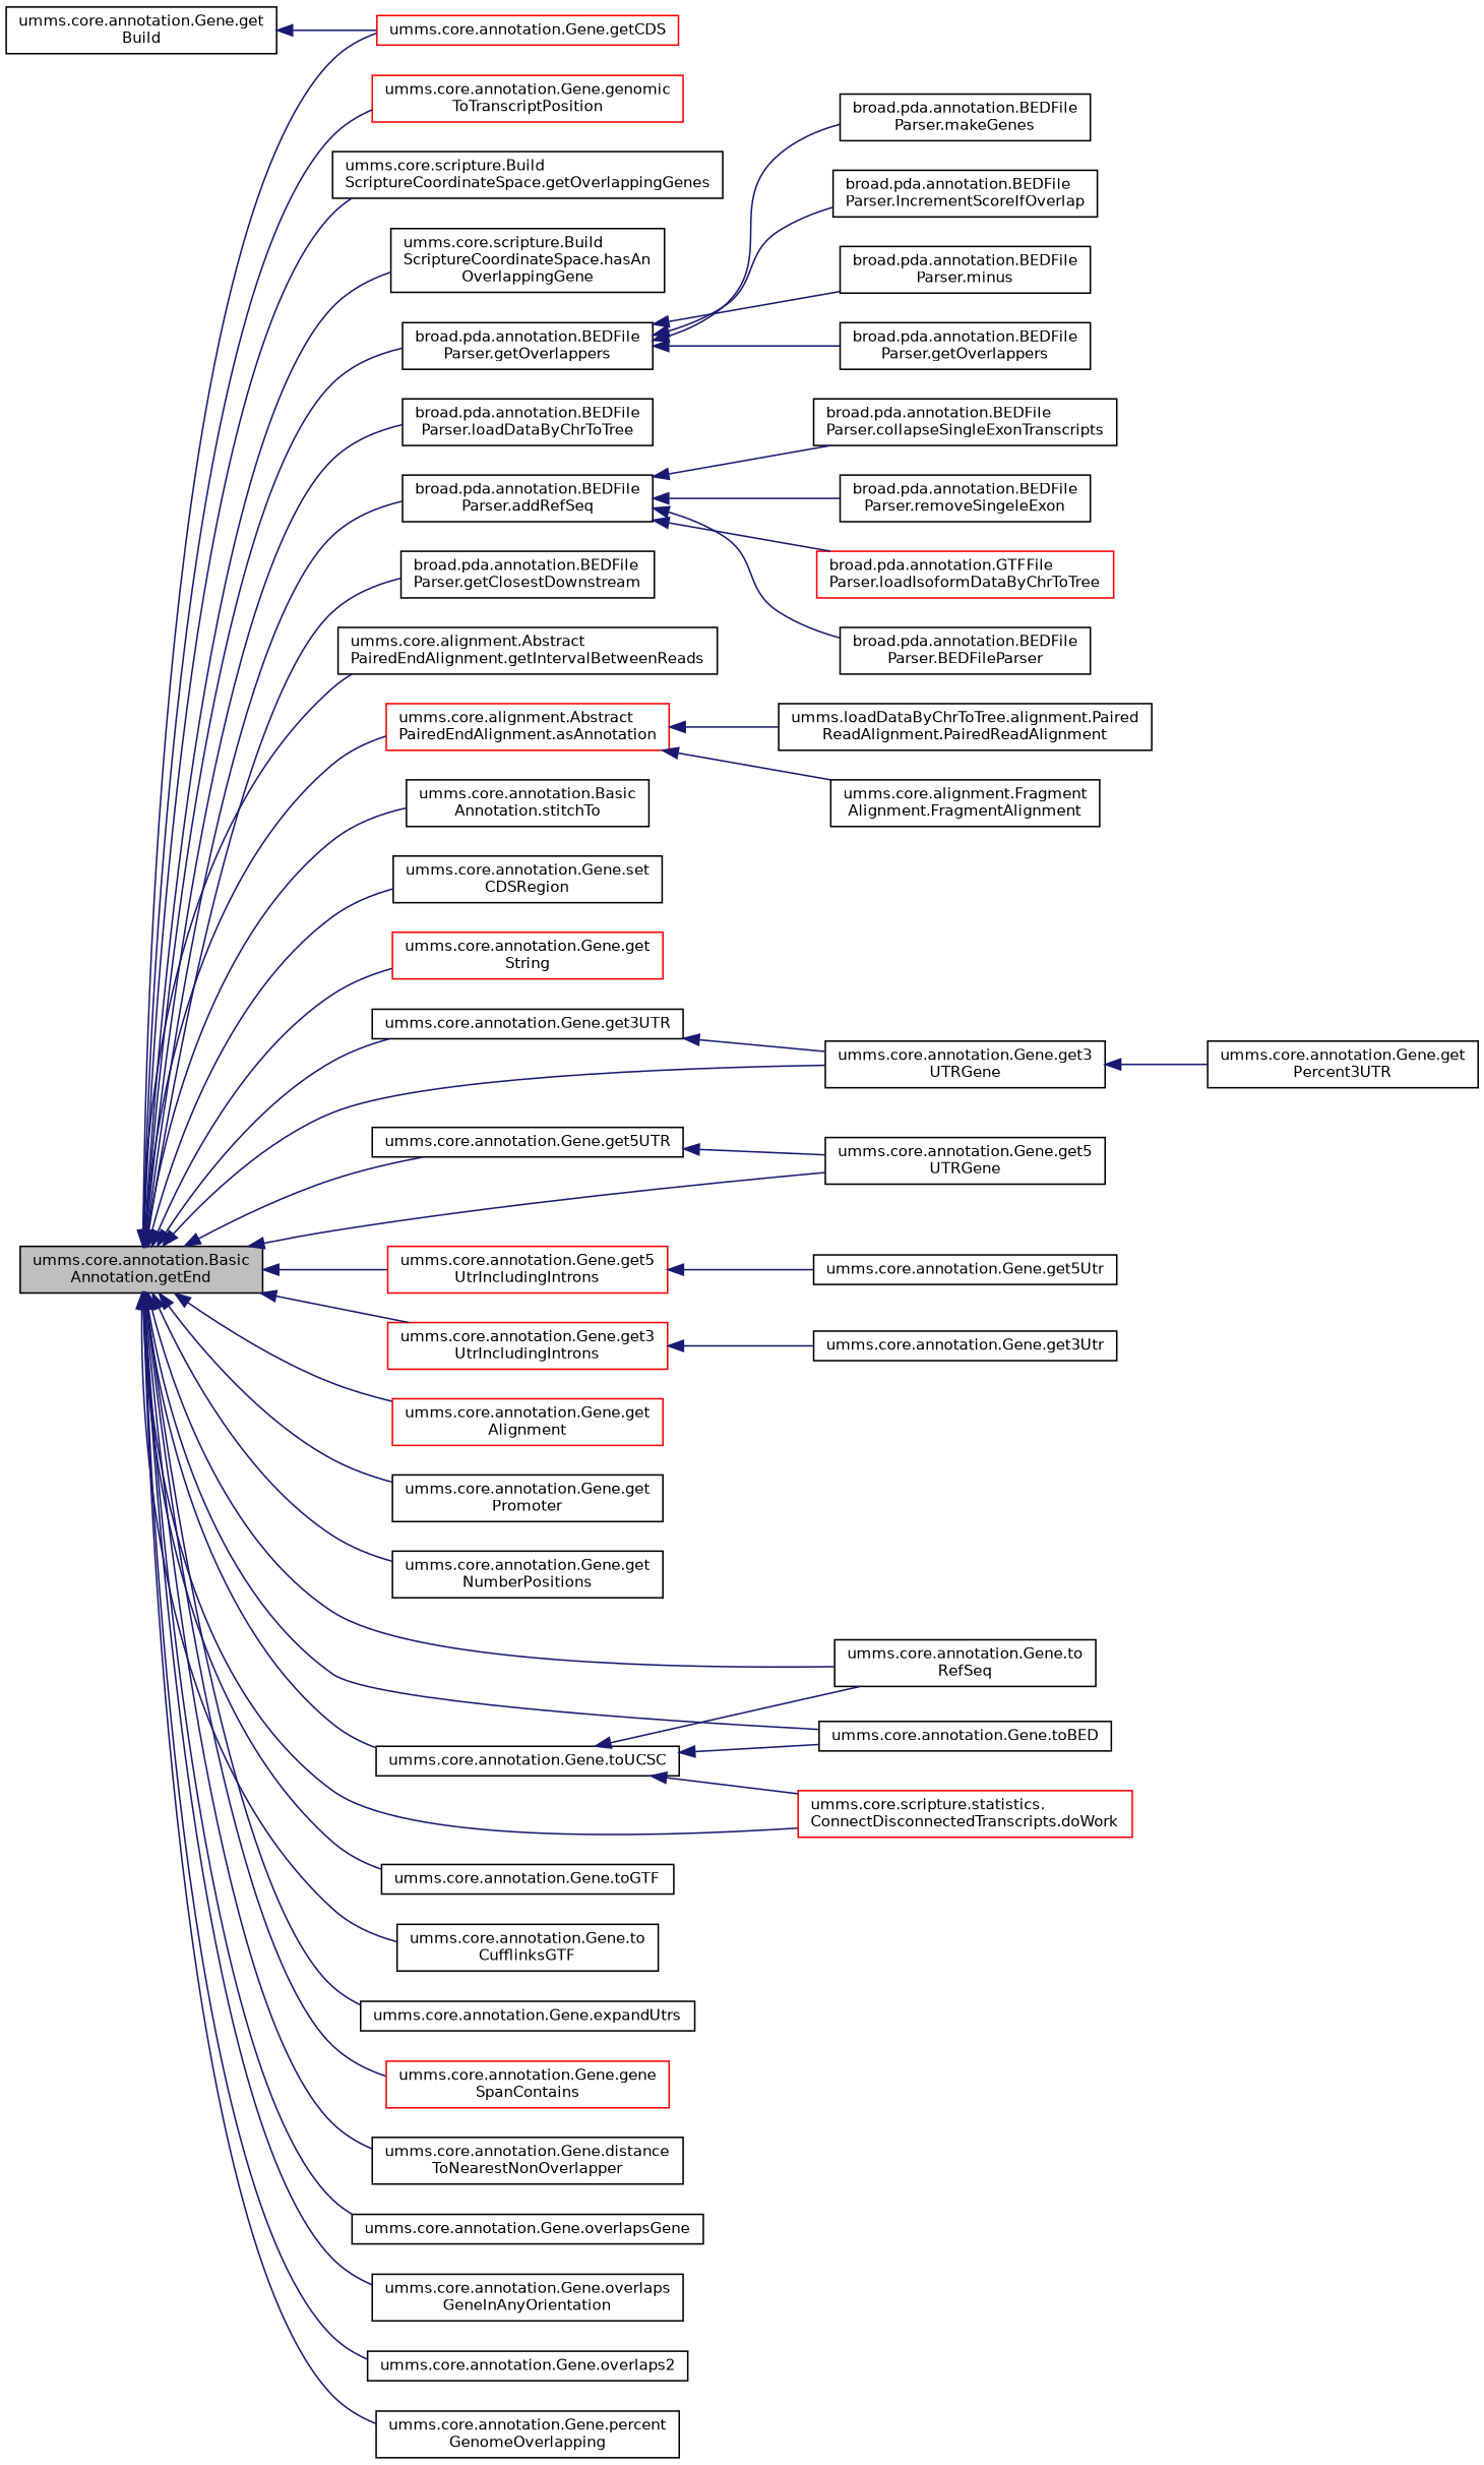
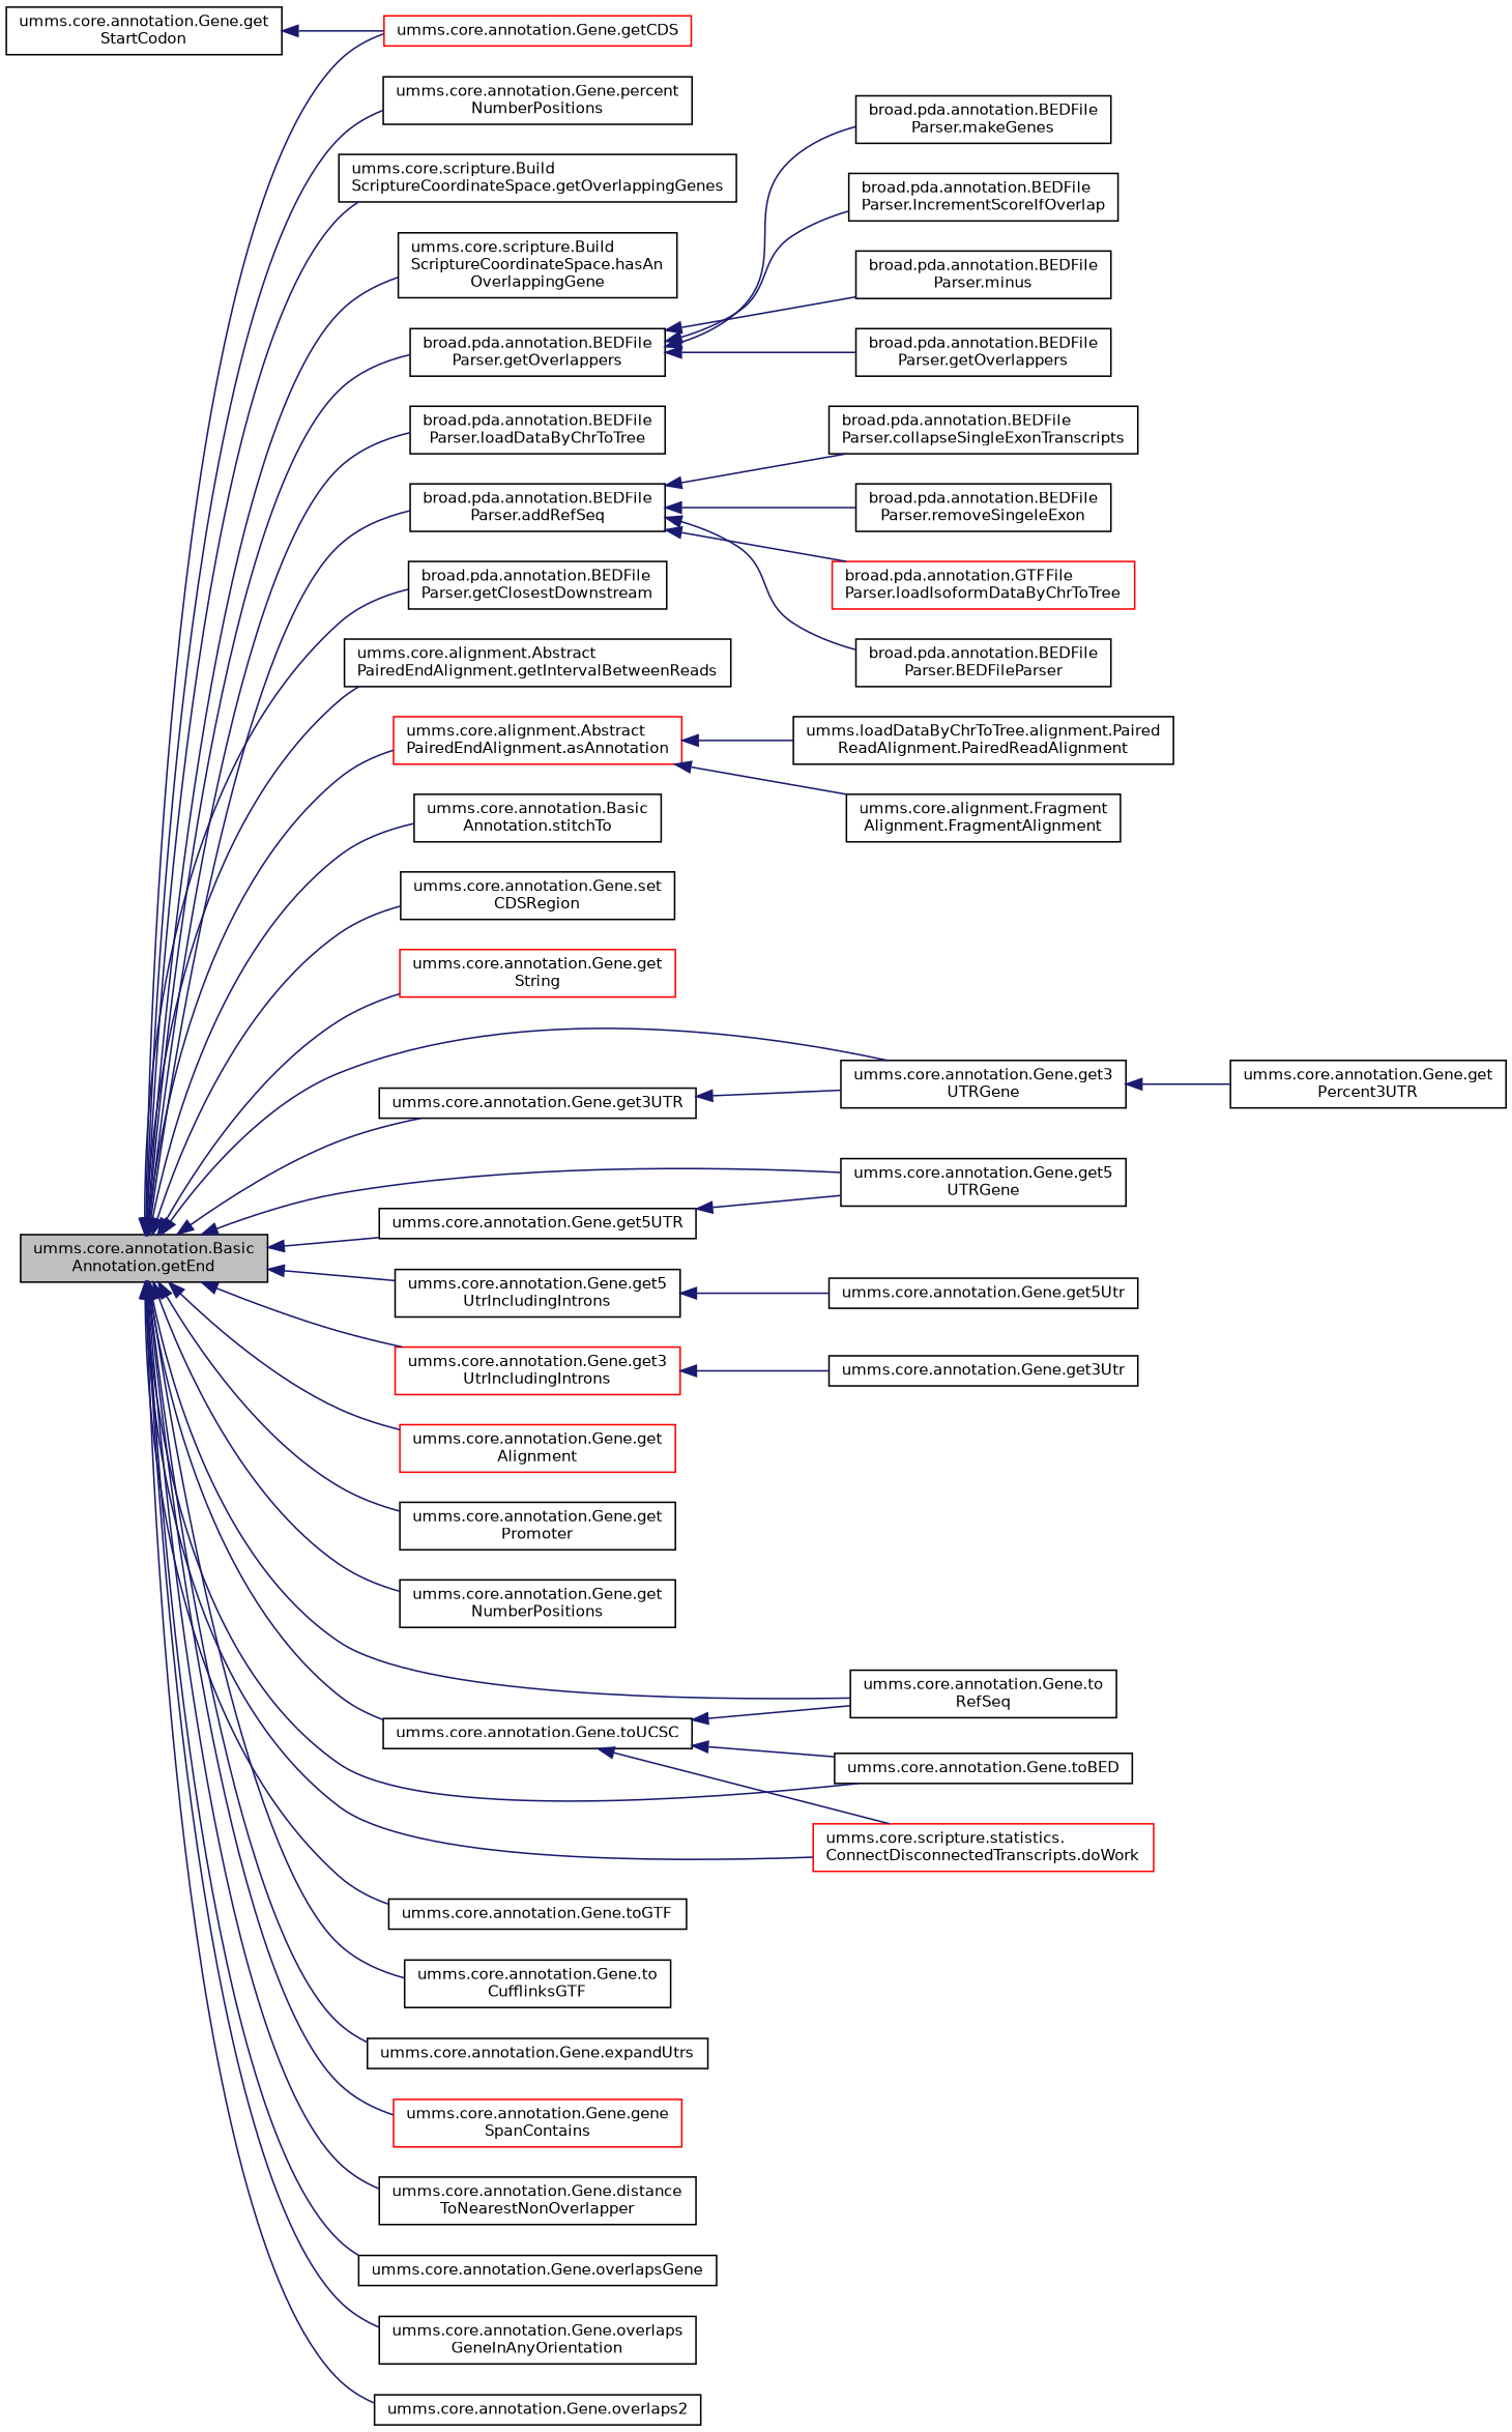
  digraph {
    rankdir=LR
    node [color=black fillcolor=white fontname=Helvetica fontsize=10 shape=record style=filled]
    edge [color=midnightblue dir=back fontname=Helvetica fontsize=10 labelfontname=Helvetica labelfontsize=10 style=solid]
    n1 [fillcolor=grey75 fontcolor=black height=0.2 label="umms.core.annotation.Basic\lAnnotation.getEnd" width=0.4]
    n2 [height=0.2 label="broad.pda.annotation.BEDFile\lParser.getOverlappers" width=0.4]
    n3 [height=0.2 label="broad.pda.annotation.BEDFile\lParser.loadDataByChrToTree" width=0.4]
    n4 [height=0.2 label="broad.pda.annotation.BEDFile\lParser.addRefSeq" width=0.4]
    n5 [height=0.2 label="broad.pda.annotation.BEDFile\lParser.getClosestDownstream" width=0.4]
    n6 [height=0.2 label="umms.core.alignment.Abstract\lPairedEndAlignment.getIntervalBetweenReads" width=0.4]
    n7 [color=red height=0.2 label="umms.core.alignment.Abstract\lPairedEndAlignment.asAnnotation" width=0.4]
    n8 [height=0.2 label="umms.core.annotation.Basic\lAnnotation.stitchTo" width=0.4]
    n9 [height=0.2 label="umms.core.annotation.Gene.set\lCDSRegion" width=0.4]
    n10 [color=red height=0.2 label="umms.core.annotation.Gene.get\lString" width=0.4]
    n11 [height=0.2 label="umms.core.annotation.Gene.get3\lUTRGene" width=0.4]
    n12 [height=0.2 label="umms.core.annotation.Gene.get5\lUTRGene" width=0.4]
    n13 [height=0.2 label="umms.core.annotation.Gene.get5UTR" width=0.4]
    n14 [height=0.2 label="umms.core.annotation.Gene.get3UTR" width=0.4]
-   n15 [color=red height=0.2 label="umms.core.annotation.Gene.get5\lUtrIncludingIntrons" width=0.4]
+   n15 [height=0.2 label="umms.core.annotation.Gene.get5\lUtrIncludingIntrons" width=0.4]
    n16 [color=red height=0.2 label="umms.core.annotation.Gene.get3\lUtrIncludingIntrons" width=0.4]
    n17 [color=red height=0.2 label="umms.core.annotation.Gene.getCDS" width=0.4]
    n18 [color=red height=0.2 label="umms.core.annotation.Gene.get\lAlignment" width=0.4]
    n19 [height=0.2 label="umms.core.annotation.Gene.get\lPromoter" width=0.4]
    n20 [height=0.2 label="umms.core.annotation.Gene.get\lNumberPositions" width=0.4]
    n21 [height=0.2 label="umms.core.annotation.Gene.to\lRefSeq" width=0.4]
    n22 [height=0.2 label="umms.core.annotation.Gene.toUCSC" width=0.4]
    n23 [height=0.2 label="umms.core.annotation.Gene.toBED" width=0.4]
    n24 [color=red height=0.2 label="umms.core.scripture.statistics.\lConnectDisconnectedTranscripts.doWork" width=0.4]
    n25 [height=0.2 label="umms.core.annotation.Gene.toGTF" width=0.4]
    n26 [height=0.2 label="umms.core.annotation.Gene.to\lCufflinksGTF" width=0.4]
    n27 [height=0.2 label="umms.core.annotation.Gene.expandUtrs" width=0.4]
    n28 [color=red height=0.2 label="umms.core.annotation.Gene.gene\lSpanContains" width=0.4]
    n29 [height=0.2 label="umms.core.annotation.Gene.distance\lToNearestNonOverlapper" width=0.4]
    n30 [height=0.2 label="umms.core.annotation.Gene.overlapsGene" width=0.4]
    n31 [height=0.2 label="umms.core.annotation.Gene.overlaps\lGeneInAnyOrientation" width=0.4]
    n32 [height=0.2 label="umms.core.annotation.Gene.overlaps2" width=0.4]
-   n33 [height=0.2 label="umms.core.annotation.Gene.percent\lGenomeOverlapping" width=0.4]
-   n34 [color=red height=0.2 label="umms.core.annotation.Gene.genomic\lToTranscriptPosition" width=0.4]
+   n33 [height=0.2 label="umms.core.annotation.Gene.percent\lNumberPositions" width=0.4]
    n35 [height=0.2 label="umms.core.scripture.Build\lScriptureCoordinateSpace.getOverlappingGenes" width=0.4]
    n36 [height=0.2 label="umms.core.scripture.Build\lScriptureCoordinateSpace.hasAn\lOverlappingGene" width=0.4]
    n37 [height=0.2 label="broad.pda.annotation.BEDFile\lParser.getOverlappers" width=0.4]
    n38 [height=0.2 label="broad.pda.annotation.BEDFile\lParser.makeGenes" width=0.4]
    n39 [height=0.2 label="broad.pda.annotation.BEDFile\lParser.IncrementScoreIfOverlap" width=0.4]
    n40 [height=0.2 label="broad.pda.annotation.BEDFile\lParser.minus" width=0.4]
    n41 [height=0.2 label="broad.pda.annotation.BEDFile\lParser.BEDFileParser" width=0.4]
    n42 [height=0.2 label="broad.pda.annotation.BEDFile\lParser.collapseSingleExonTranscripts" width=0.4]
    n43 [height=0.2 label="broad.pda.annotation.BEDFile\lParser.removeSingeleExon" width=0.4]
    n44 [color=red height=0.2 label="broad.pda.annotation.GTFFile\lParser.loadIsoformDataByChrToTree" width=0.4]
    n45 [height=0.2 label="umms.core.alignment.Fragment\lAlignment.FragmentAlignment" width=0.4]
    n46 [height=0.2 label="umms.loadDataByChrToTree.alignment.Paired\lReadAlignment.PairedReadAlignment" width=0.4]
    n47 [height=0.2 label="umms.core.annotation.Gene.get\lPercent3UTR" width=0.4]
    n48 [height=0.2 label="umms.core.annotation.Gene.get5Utr" width=0.4]
    n49 [height=0.2 label="umms.core.annotation.Gene.get3Utr" width=0.4]
-   n50 [height=0.2 label="umms.core.annotation.Gene.get\lBuild" width=0.4]
+   n50 [height=0.2 label="umms.core.annotation.Gene.get\lStartCodon" width=0.4]
    n1 -> n2
    n1 -> n3
    n1 -> n4
    n1 -> n5
    n1 -> n6
    n1 -> n7
    n1 -> n8
    n1 -> n9
    n1 -> n10
    n1 -> n11
    n1 -> n12
    n1 -> n13
    n1 -> n14
    n1 -> n15
    n1 -> n16
    n1 -> n17
    n1 -> n18
    n1 -> n19
    n1 -> n20
    n1 -> n21
    n1 -> n22
    n1 -> n23
    n1 -> n24
    n1 -> n25
    n1 -> n26
    n1 -> n27
    n1 -> n28
    n1 -> n29
    n1 -> n30
    n1 -> n31
    n1 -> n32
    n1 -> n33
-   n1 -> n34
    n1 -> n35
    n1 -> n36
    n2 -> n37
    n2 -> n38
    n2 -> n39
    n2 -> n40
    n4 -> n41
    n4 -> n42
    n4 -> n43
    n4 -> n44
    n7 -> n45
    n7 -> n46
    n11 -> n47
    n13 -> n12
    n14 -> n11
    n15 -> n48
    n16 -> n49
    n22 -> n21
    n22 -> n23
    n22 -> n24
    n50 -> n17
  }
